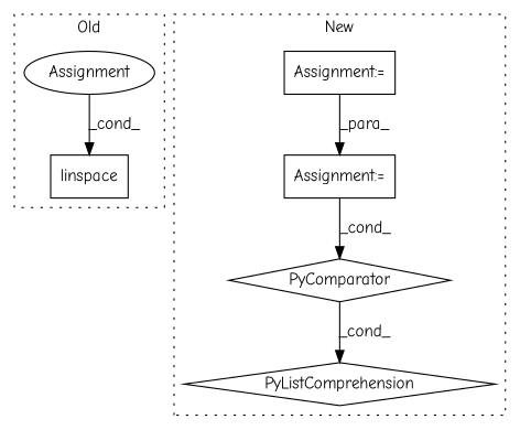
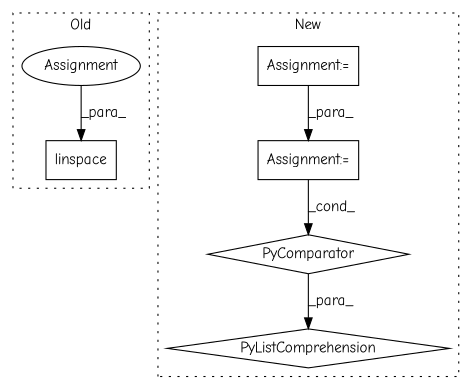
  digraph {
    fontname="Comic Neue"
    node [a=7 fontname="Comic Neue" l=22 s=1553 shape=box]
    edge [fontname="Comic Neue"]
    n1 [a=32 l="9,1" label=linspace s="1385,1406"]
    n2 [a=34 l=3 label=Assignment s=1403 shape=ellipse]
    n3 [a=109 l=108 label=PyListComprehension s=1475 shape=diamond]
    n4 [l=1 label="Assignment:=" s=640]
    n5 [a=113 label=PyComparator shape=diamond]
    n6 [label="Assignment:="]
    subgraph cluster_1 {
      label=Old
      style=dotted
      n1
      n2
    }
    subgraph cluster_2 {
      label=New
      style=dotted
      n3
      n4
      n5
      n6
    }
-   n2 -> n1 [label=_cond_]
+   n2 -> n1 [label=_para_]
    n4 -> n6 [label=_para_]
-   n5 -> n3 [label=_cond_]
+   n5 -> n3 [label=_para_]
    n6 -> n5 [label=_cond_]
  }
